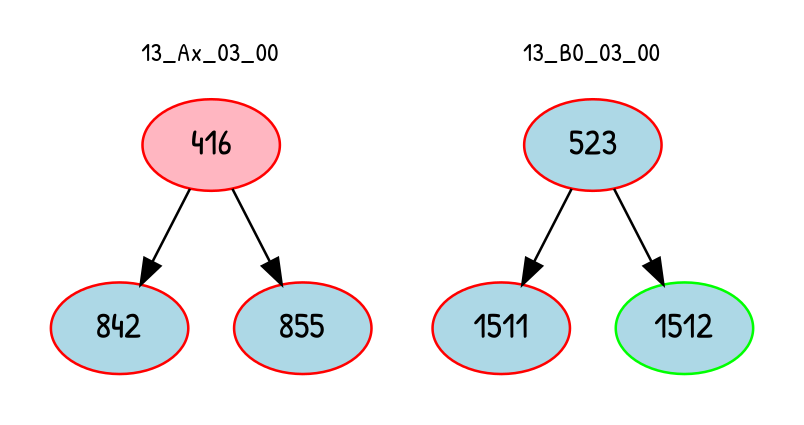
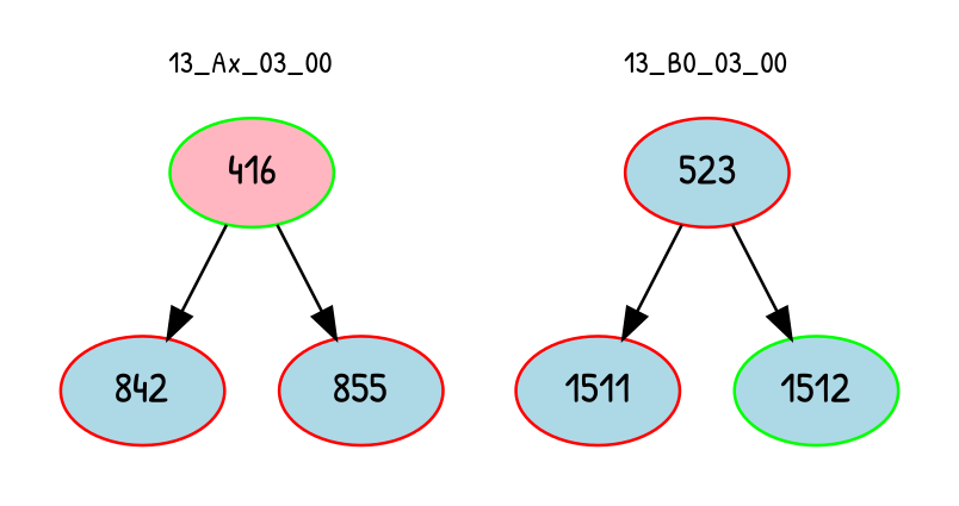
  digraph {
    fontname="Patrick Hand"
    node [color=red fillcolor=lightblue fontname="Patrick Hand" style=filled]
    edge [color=black fontname="Patrick Hand"]
-   n1 [fillcolor=lightpink label=416]
+   n1 [color=green fillcolor=lightpink label=416]
    n2 [label=842]
    n3 [label=855]
    n4 [label=523]
    n5 [label=1511]
    n6 [color=green label=1512]
    subgraph cluster_1 {
      color=white
      fontsize=10
      label="13_Ax_03_00"
      n1
      n2
      n3
    }
    subgraph cluster_2 {
      color=white
      fontsize=10
      label="13_B0_03_00"
      n4
      n5
      n6
    }
    n1 -> n2
    n1 -> n3
    n4 -> n5
    n4 -> n6
  }
